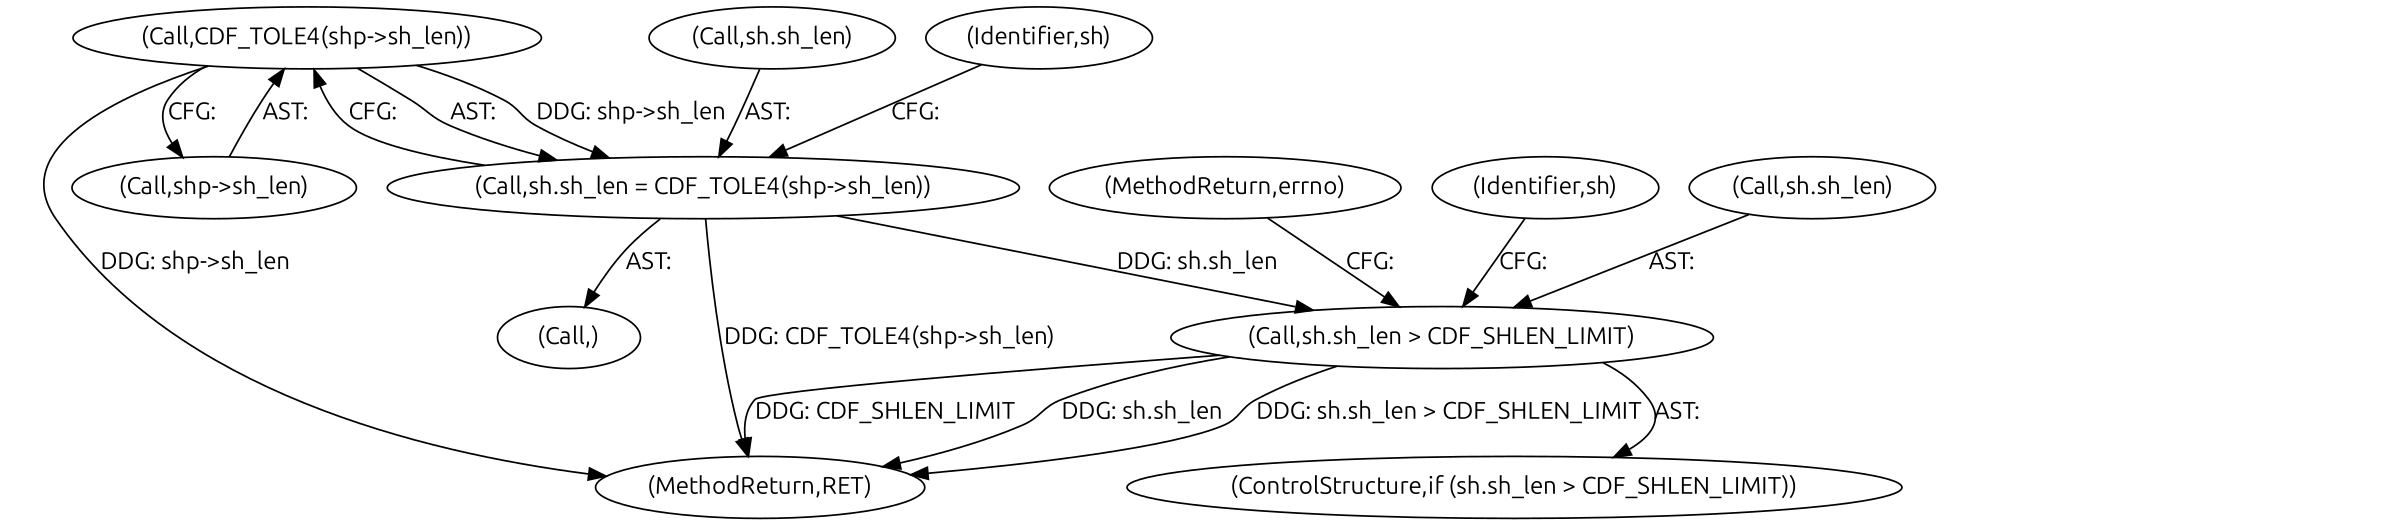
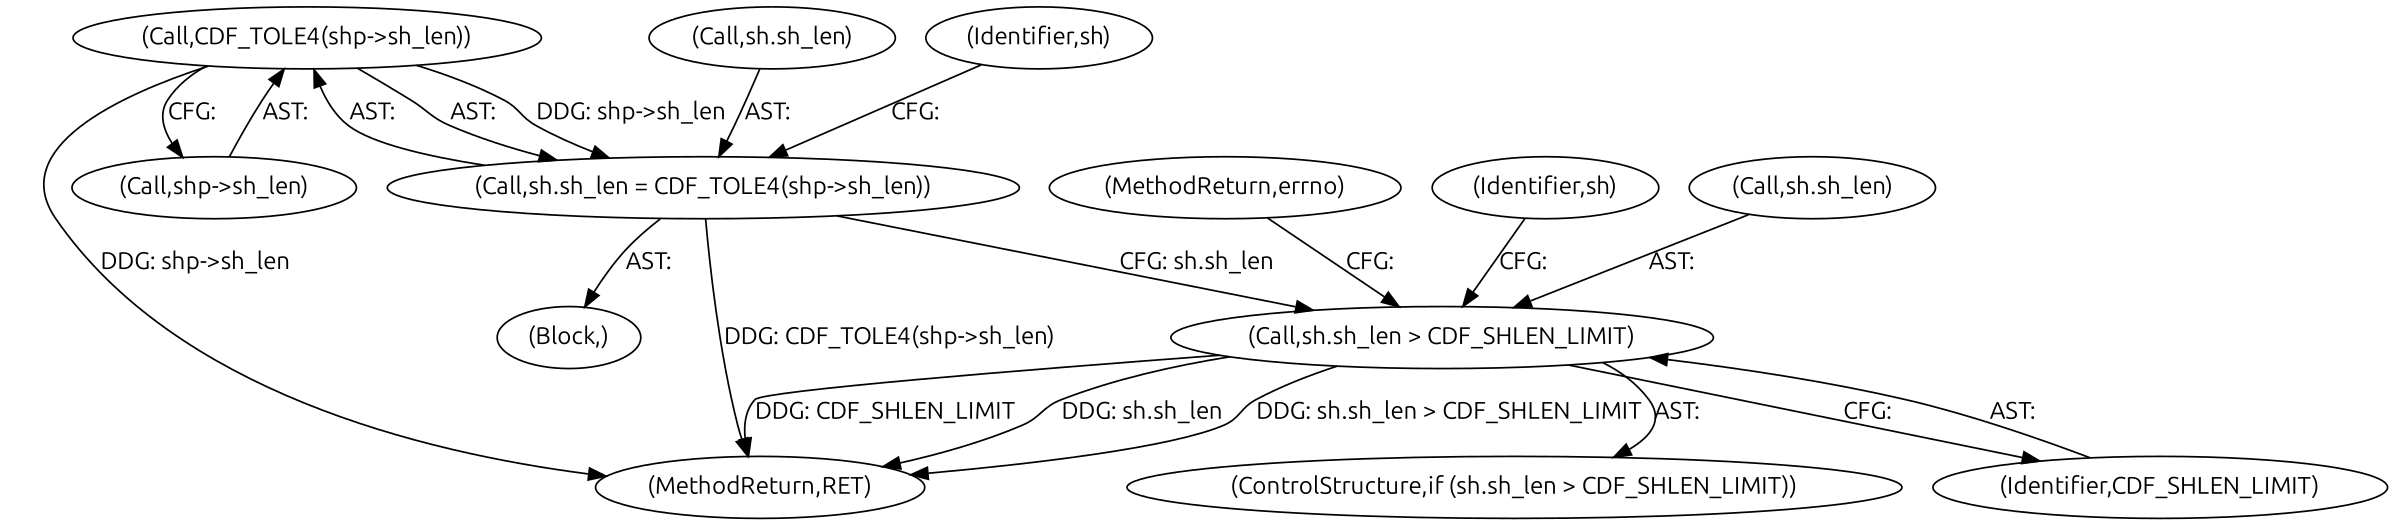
  digraph {
    fontname=Ubuntu
    node [fontname=Ubuntu]
    edge [fontname=Ubuntu]
    n1 [label="(Call,CDF_TOLE4(shp->sh_len))"]
    n2 [label="(Call,sh.sh_len = CDF_TOLE4(shp->sh_len))"]
    n3 [label="(MethodReturn,RET)"]
    n4 [label="(Call,shp->sh_len)"]
    n5 [label="(Call,sh.sh_len > CDF_SHLEN_LIMIT)"]
-   n6 [label="(Call,)"]
+   n6 [label="(Block,)"]
    n7 [label="(ControlStructure,if (sh.sh_len > CDF_SHLEN_LIMIT))"]
+   n8 [label="(Identifier,CDF_SHLEN_LIMIT)"]
    n9 [label="(Call,sh.sh_len)"]
    n10 [label="(MethodReturn,errno)"]
    n11 [label="(Identifier,sh)"]
    n12 [label="(Identifier,sh)"]
    n13 [label="(Call,sh.sh_len)"]
    n1 -> n2 [label="AST: "]
    n1 -> n2 [label="DDG: shp->sh_len"]
    n1 -> n3 [label="DDG: shp->sh_len"]
    n1 -> n4 [label="CFG: "]
-   n2 -> n1 [label="CFG: "]
+   n2 -> n1 [label="AST: "]
    n2 -> n3 [label="DDG: CDF_TOLE4(shp->sh_len)"]
-   n2 -> n5 [label="DDG: sh.sh_len"]
+   n2 -> n5 [label="CFG: sh.sh_len"]
    n2 -> n6 [label="AST: "]
    n4 -> n1 [label="AST: "]
    n5 -> n3 [label="DDG: sh.sh_len"]
    n5 -> n3 [label="DDG: sh.sh_len > CDF_SHLEN_LIMIT"]
    n5 -> n3 [label="DDG: CDF_SHLEN_LIMIT"]
    n5 -> n7 [label="AST: "]
+   n5 -> n8 [label="CFG: "]
+   n8 -> n5 [label="AST: "]
    n9 -> n2 [label="AST: "]
    n10 -> n5 [label="CFG: "]
    n11 -> n2 [label="CFG: "]
    n12 -> n5 [label="CFG: "]
    n13 -> n5 [label="AST: "]
  }
